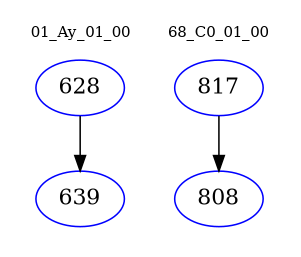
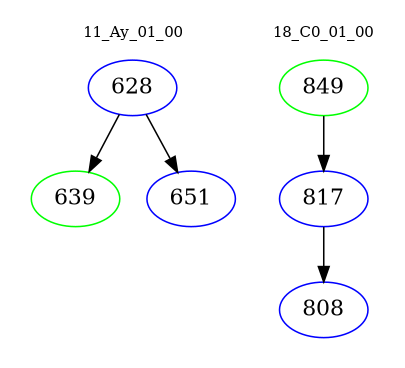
  digraph {
    node [color=blue]
    edge [color=black]
-   n1 [label=639]
+   n1 [color=green label=639]
    n2 [label=628]
+   n3 [label=651]
+   n4 [color=green label=849]
    n5 [label=817]
    n6 [label=808]
    subgraph cluster_1 {
      color=white
      fontsize=10
-     label="01_Ay_01_00"
+     label="11_Ay_01_00"
      n1
      n2
+     n3
    }
    subgraph cluster_2 {
      color=white
      fontsize=10
-     label="68_C0_01_00"
+     label="18_C0_01_00"
+     n4
      n5
      n6
    }
    n2 -> n1
+   n2 -> n3
+   n4 -> n5
    n5 -> n6
  }
